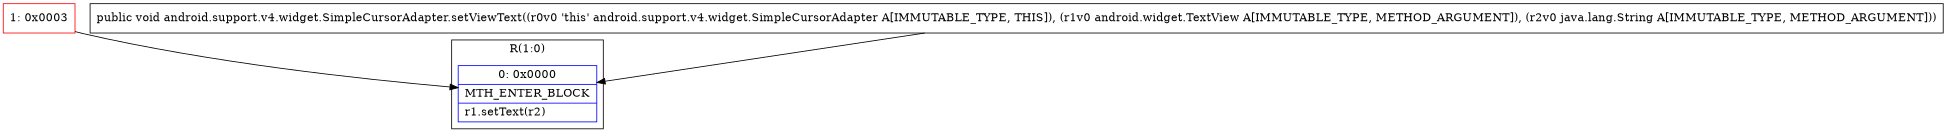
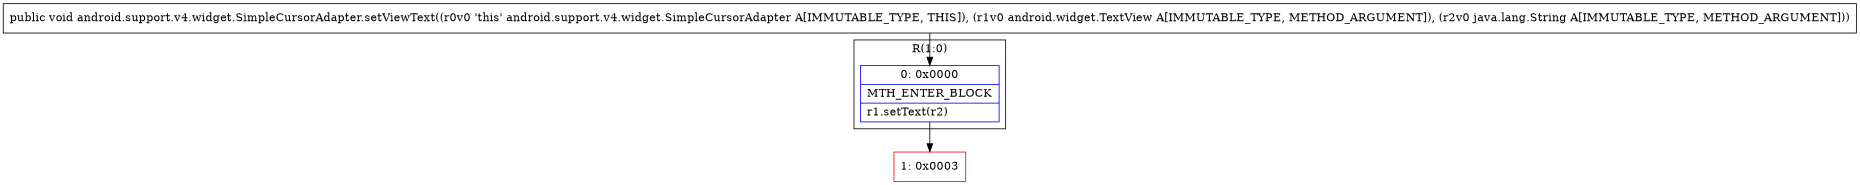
  digraph {
    node [shape=record]
    n1 [color=blue label="{0\:\ 0x0000|MTH_ENTER_BLOCK\l|r1.setText(r2)\l}"]
    n2 [color=red label="{1\:\ 0x0003}"]
    n3 [label="{public void android.support.v4.widget.SimpleCursorAdapter.setViewText((r0v0 'this' android.support.v4.widget.SimpleCursorAdapter A[IMMUTABLE_TYPE, THIS]), (r1v0 android.widget.TextView A[IMMUTABLE_TYPE, METHOD_ARGUMENT]), (r2v0 java.lang.String A[IMMUTABLE_TYPE, METHOD_ARGUMENT])) }"]
    subgraph cluster_1 {
      label="R(1:0)"
      n1
    }
-   n2 -> n1
+   n1 -> n2
    n3 -> n1
  }
